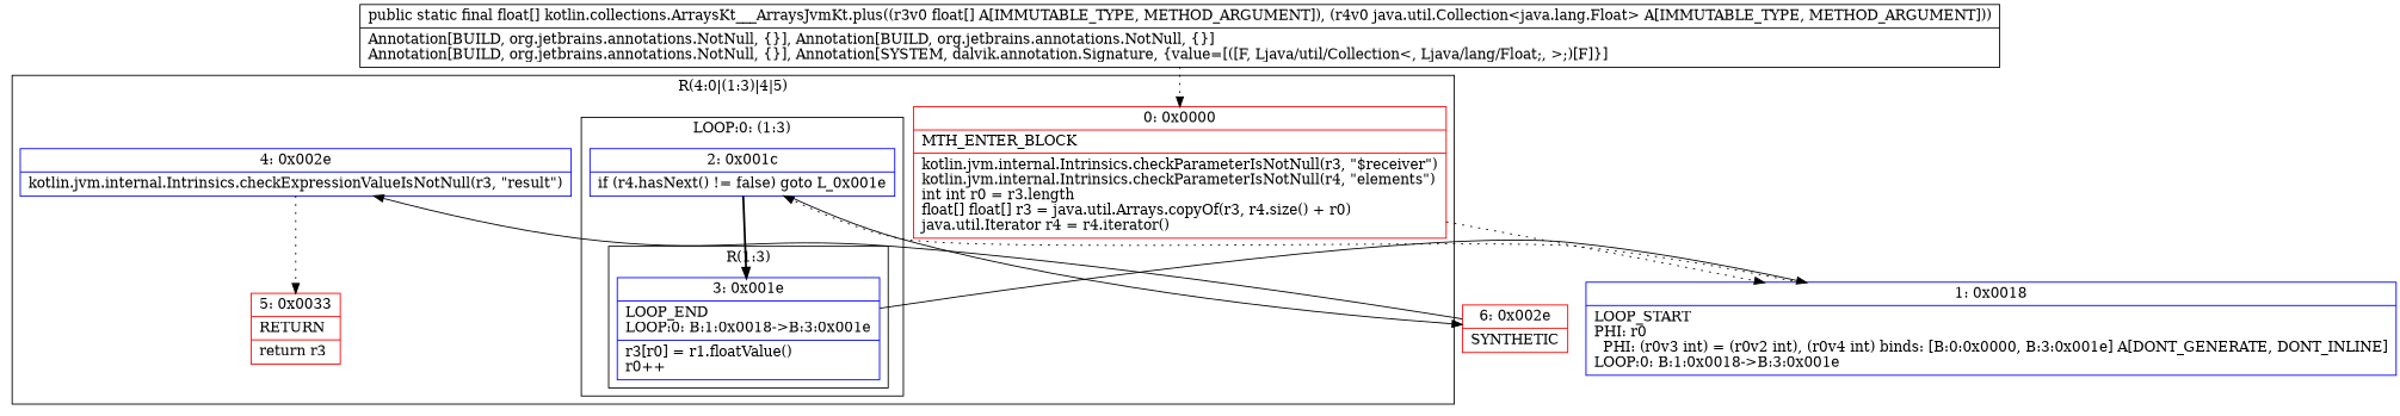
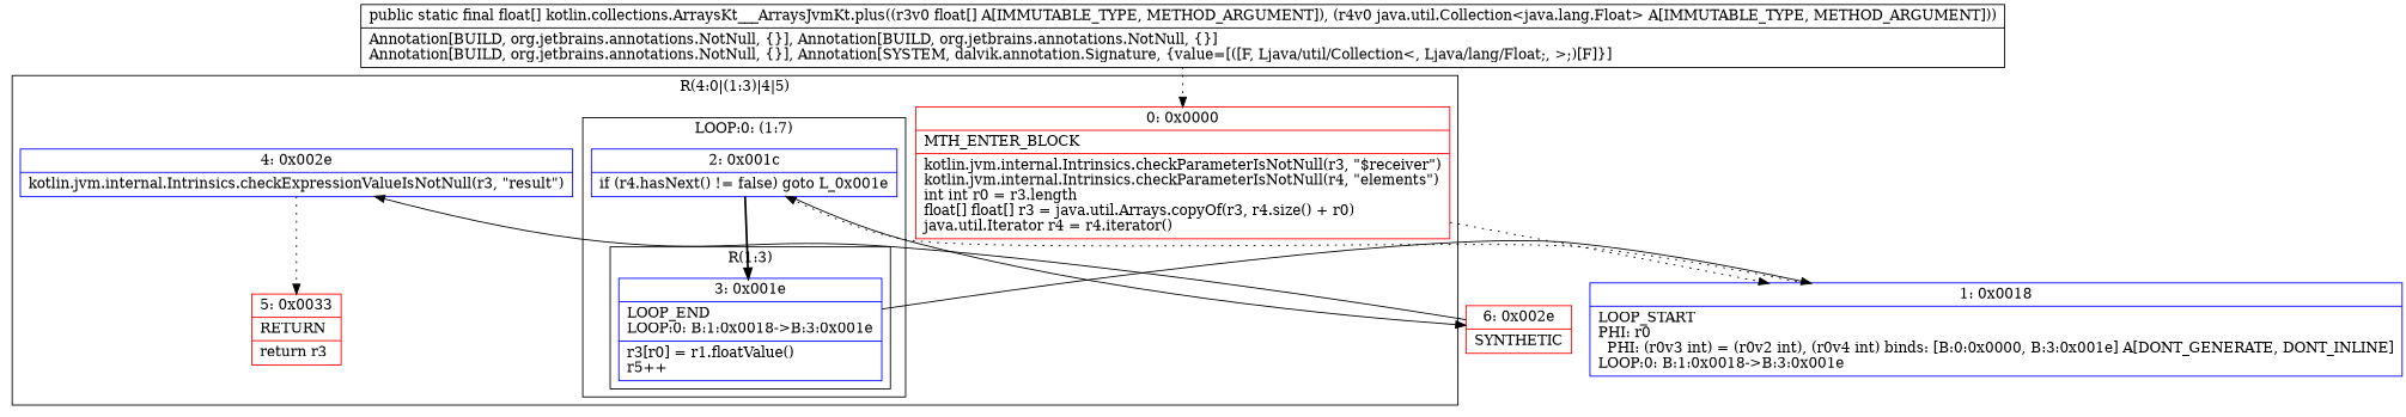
  digraph {
    node [color=blue shape=record]
    edge [style=dotted]
-   n1 [label="{3\:\ 0x001e|LOOP_END\lLOOP:0: B:1:0x0018\-\>B:3:0x001e\l|r3[r0] = r1.floatValue()\lr0++\l}"]
+   n1 [label="{3\:\ 0x001e|LOOP_END\lLOOP:0: B:1:0x0018\-\>B:3:0x001e\l|r3[r0] = r1.floatValue()\lr5++\l}"]
    n2 [label="{2\:\ 0x001c|if (r4.hasNext() != false) goto L_0x001e\l}"]
    n3 [color=red label="{0\:\ 0x0000|MTH_ENTER_BLOCK\l|kotlin.jvm.internal.Intrinsics.checkParameterIsNotNull(r3, \"$receiver\")\lkotlin.jvm.internal.Intrinsics.checkParameterIsNotNull(r4, \"elements\")\lint int r0 = r3.length\lfloat[] float[] r3 = java.util.Arrays.copyOf(r3, r4.size() + r0)\ljava.util.Iterator r4 = r4.iterator()\l}"]
    n4 [label="{4\:\ 0x002e|kotlin.jvm.internal.Intrinsics.checkExpressionValueIsNotNull(r3, \"result\")\l}"]
    n5 [color=red label="{5\:\ 0x0033|RETURN\l|return r3\l}"]
    n6 [label="{1\:\ 0x0018|LOOP_START\lPHI: r0 \l  PHI: (r0v3 int) = (r0v2 int), (r0v4 int) binds: [B:0:0x0000, B:3:0x001e] A[DONT_GENERATE, DONT_INLINE]\lLOOP:0: B:1:0x0018\-\>B:3:0x001e\l}"]
    n7 [color=red label="{6\:\ 0x002e|SYNTHETIC\l}"]
    n8 [label="{public static final float[] kotlin.collections.ArraysKt___ArraysJvmKt.plus((r3v0 float[] A[IMMUTABLE_TYPE, METHOD_ARGUMENT]), (r4v0 java.util.Collection\<java.lang.Float\> A[IMMUTABLE_TYPE, METHOD_ARGUMENT]))  | Annotation[BUILD, org.jetbrains.annotations.NotNull, \{\}], Annotation[BUILD, org.jetbrains.annotations.NotNull, \{\}]\lAnnotation[BUILD, org.jetbrains.annotations.NotNull, \{\}], Annotation[SYSTEM, dalvik.annotation.Signature, \{value=[([F, Ljava\/util\/Collection\<, Ljava\/lang\/Float;, \>;)[F]\}]\l}" color=""]
    subgraph cluster_1 {
      label="R(4:0|(1:3)|4|5)"
      n3
      n4
      n5
      subgraph cluster_2 {
-       label="LOOP:0: (1:3)"
+       label="LOOP:0: (1:7)"
        n2
        subgraph cluster_3 {
          label="R(1:3)"
          n1
        }
      }
    }
    n1 -> n6 [style=solid]
    n2 -> n1 [style=bold]
    n2 -> n7 [style=solid]
    n3 -> n6
    n4 -> n5
    n6 -> n2
    n7 -> n4 [style=solid]
    n8 -> n3
  }
